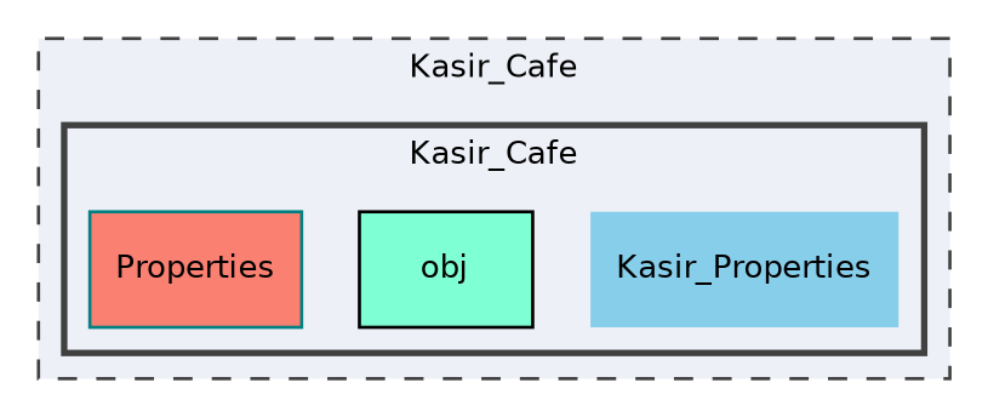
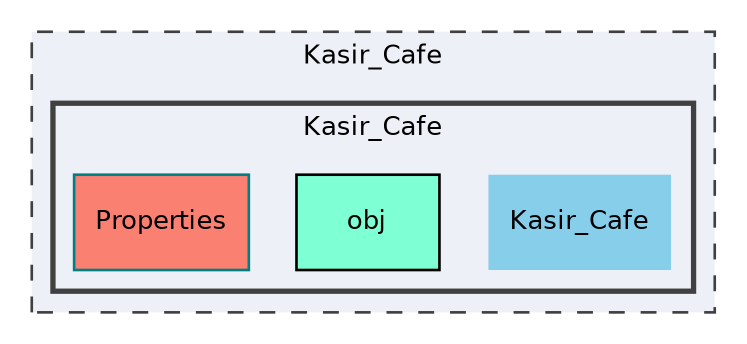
  digraph {
    compound=true
    node [fontname=Helvetica fontsize=10 shape=box style="filled," color=teal]
-   n1 [label=Kasir_Properties shape=plaintext style=filled fillcolor=skyblue]
+   n1 [label=Kasir_Cafe shape=plaintext style=filled fillcolor=skyblue]
    n2 [color=black fillcolor=aquamarine label=obj]
    n3 [fillcolor=salmon label=Properties]
    subgraph cluster_1 {
      bgcolor="#edf0f7"
      fontname=Helvetica
      fontsize=10
      label=Kasir_Cafe
      pencolor=grey25
      style="filled,dashed,"
      subgraph cluster_2 {
        bgcolor="#edf0f7"
        fontname=Helvetica
        fontsize=10
        pencolor=grey25
        style="filled,bold,"
        n1
        n2
        n3
      }
    }
  }
